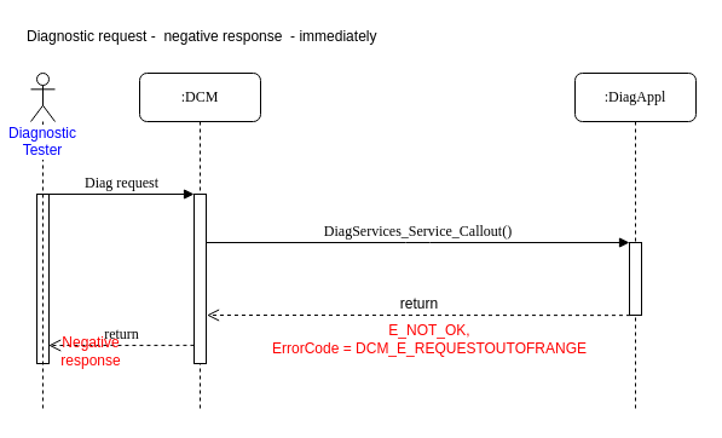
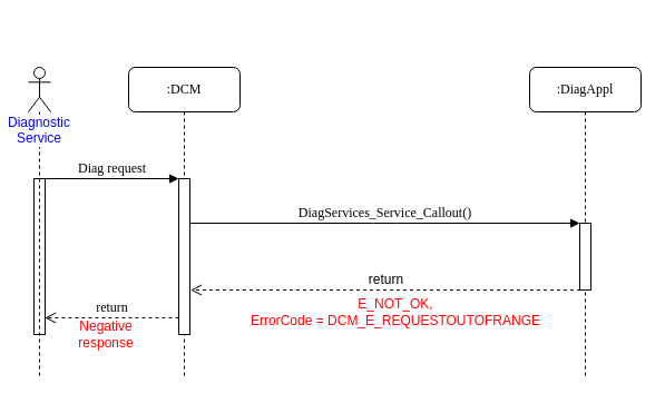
  <mxCell id="0" />
  <mxCell id="1" parent="0" />
  <mxCell id="2" value=":DCM" style="shape=umlLifeline;perimeter=lifelinePerimeter;whiteSpace=wrap;html=1;container=1;collapsible=0;recursiveResize=0;outlineConnect=0;rounded=1;shadow=0;comic=0;labelBackgroundColor=none;strokeWidth=1;fontFamily=Verdana;fontSize=12;align=center;" parent="1" vertex="1"><mxGeometry x="115" y="60" width="100" height="280" as="geometry" /></mxCell>
  <mxCell id="3" value="" style="html=1;points=[];perimeter=orthogonalPerimeter;rounded=0;shadow=0;comic=0;labelBackgroundColor=none;strokeWidth=1;fontFamily=Verdana;fontSize=12;align=center;" parent="2" vertex="1"><mxGeometry x="45" y="100" width="10" height="140" as="geometry" /></mxCell>
  <mxCell id="4" value=":DiagAppl" style="shape=umlLifeline;perimeter=lifelinePerimeter;whiteSpace=wrap;html=1;container=1;collapsible=0;recursiveResize=0;outlineConnect=0;rounded=1;shadow=0;comic=0;labelBackgroundColor=none;strokeWidth=1;fontFamily=Verdana;fontSize=12;align=center;" parent="1" vertex="1"><mxGeometry x="475" y="60" width="100" height="280" as="geometry" /></mxCell>
  <mxCell id="5" value="" style="html=1;points=[];perimeter=orthogonalPerimeter;rounded=0;shadow=0;comic=0;labelBackgroundColor=none;strokeWidth=1;fontFamily=Verdana;fontSize=12;align=center;" parent="1" vertex="1"><mxGeometry x="520" y="200" width="10" height="60" as="geometry" /></mxCell>
  <mxCell id="6" value="DiagServices_Service_Callout()" style="html=1;verticalAlign=bottom;endArrow=block;labelBackgroundColor=none;fontFamily=Verdana;fontSize=12;edgeStyle=elbowEdgeStyle;elbow=vertical;" parent="1" source="3" target="5" edge="1"><mxGeometry relative="1" as="geometry"><mxPoint x="175" y="200" as="sourcePoint" /><Array as="points"><mxPoint x="345" y="200" /></Array></mxGeometry></mxCell>
  <mxCell id="7" value="Diag request" style="html=1;verticalAlign=bottom;endArrow=block;entryX=0;entryY=0;labelBackgroundColor=none;fontFamily=Verdana;fontSize=12;edgeStyle=elbowEdgeStyle;elbow=vertical;" parent="1" source="12" target="3" edge="1"><mxGeometry relative="1" as="geometry"><mxPoint x="105" y="170" as="sourcePoint" /></mxGeometry></mxCell>
  <mxCell id="8" value="return" style="html=1;verticalAlign=bottom;endArrow=open;dashed=1;endSize=8;labelBackgroundColor=none;fontFamily=Helvetica;fontSize=12;edgeStyle=elbowEdgeStyle;elbow=vertical;entryX=1.055;entryY=0.714;entryDx=0;entryDy=0;entryPerimeter=0;exitX=0.046;exitY=1.002;exitDx=0;exitDy=0;exitPerimeter=0;" edge="1" parent="1" source="5" target="3"><mxGeometry relative="1" as="geometry"><mxPoint x="185" y="260" as="targetPoint" /><Array as="points"><mxPoint x="445" y="260" /></Array><mxPoint x="435" y="260" as="sourcePoint" /></mxGeometry></mxCell>
  <mxCell id="9" value="E_NOT_OK, &lt;br&gt;ErrorCode =&amp;nbsp;DCM_E_REQUESTOUTOFRANGE" style="text;html=1;strokeColor=none;fillColor=none;align=center;verticalAlign=middle;whiteSpace=wrap;rounded=0;fontColor=#FF0000;" vertex="1" parent="1"><mxGeometry x="215" y="260" width="280" height="40" as="geometry" /></mxCell>
  <mxCell id="10" value="return" style="html=1;verticalAlign=bottom;endArrow=open;dashed=1;endSize=8;labelBackgroundColor=none;fontFamily=Verdana;fontSize=12;edgeStyle=elbowEdgeStyle;elbow=vertical;entryX=0.967;entryY=0.894;entryDx=0;entryDy=0;entryPerimeter=0;exitX=-0.006;exitY=0.892;exitDx=0;exitDy=0;exitPerimeter=0;" edge="1" parent="1" source="3" target="12"><mxGeometry relative="1" as="geometry"><mxPoint x="25" y="285.11" as="targetPoint" /><Array as="points"><mxPoint x="115" y="285" /></Array><mxPoint x="155" y="285" as="sourcePoint" /></mxGeometry></mxCell>
- <mxCell id="11" value="Negative response" style="text;html=1;strokeColor=none;fillColor=none;align=center;verticalAlign=middle;whiteSpace=wrap;rounded=0;fontColor=#FF0000;" vertex="1" parent="1"><mxGeometry x="55" y="280" width="40" height="20" as="geometry" /></mxCell>
+ <mxCell id="11" value="Negative response" style="text;html=1;strokeColor=none;fillColor=none;align=center;verticalAlign=middle;whiteSpace=wrap;rounded=0;fontColor=#FF0000;" vertex="1" parent="1"><mxGeometry x="75" y="290" width="40" height="20" as="geometry" /></mxCell>
  <mxCell id="12" value="" style="html=1;points=[];perimeter=orthogonalPerimeter;rounded=0;shadow=0;comic=0;labelBackgroundColor=none;strokeWidth=1;fontFamily=Verdana;fontSize=12;align=center;" parent="1" vertex="1"><mxGeometry x="30" y="160" width="10" height="140" as="geometry" /></mxCell>
- <mxCell id="13" value="Diagnostic Tester" style="shape=umlLifeline;participant=umlActor;perimeter=lifelinePerimeter;whiteSpace=wrap;html=1;container=1;collapsible=0;recursiveResize=0;verticalAlign=top;spacingTop=36;labelBackgroundColor=#ffffff;outlineConnect=0;fontColor=#0000FF;" vertex="1" parent="1"><mxGeometry x="25" y="60" width="20" height="280" as="geometry" /></mxCell>
- <mxCell id="14" value="Diagnostic request -&amp;nbsp; negative response&amp;nbsp; - immediately" style="text;html=1;strokeColor=none;fillColor=none;align=left;verticalAlign=middle;whiteSpace=wrap;rounded=0;fontFamily=Helvetica;fontColor=#000000;" vertex="1" parent="1"><mxGeometry x="20" y="20" width="425" height="20" as="geometry" /></mxCell>
+ <mxCell id="13" value="Diagnostic Service" style="shape=umlLifeline;participant=umlActor;perimeter=lifelinePerimeter;whiteSpace=wrap;html=1;container=1;collapsible=0;recursiveResize=0;verticalAlign=top;spacingTop=36;labelBackgroundColor=#ffffff;outlineConnect=0;fontColor=#0000FF;" vertex="1" parent="1"><mxGeometry x="25" y="60" width="20" height="280" as="geometry" /></mxCell>
